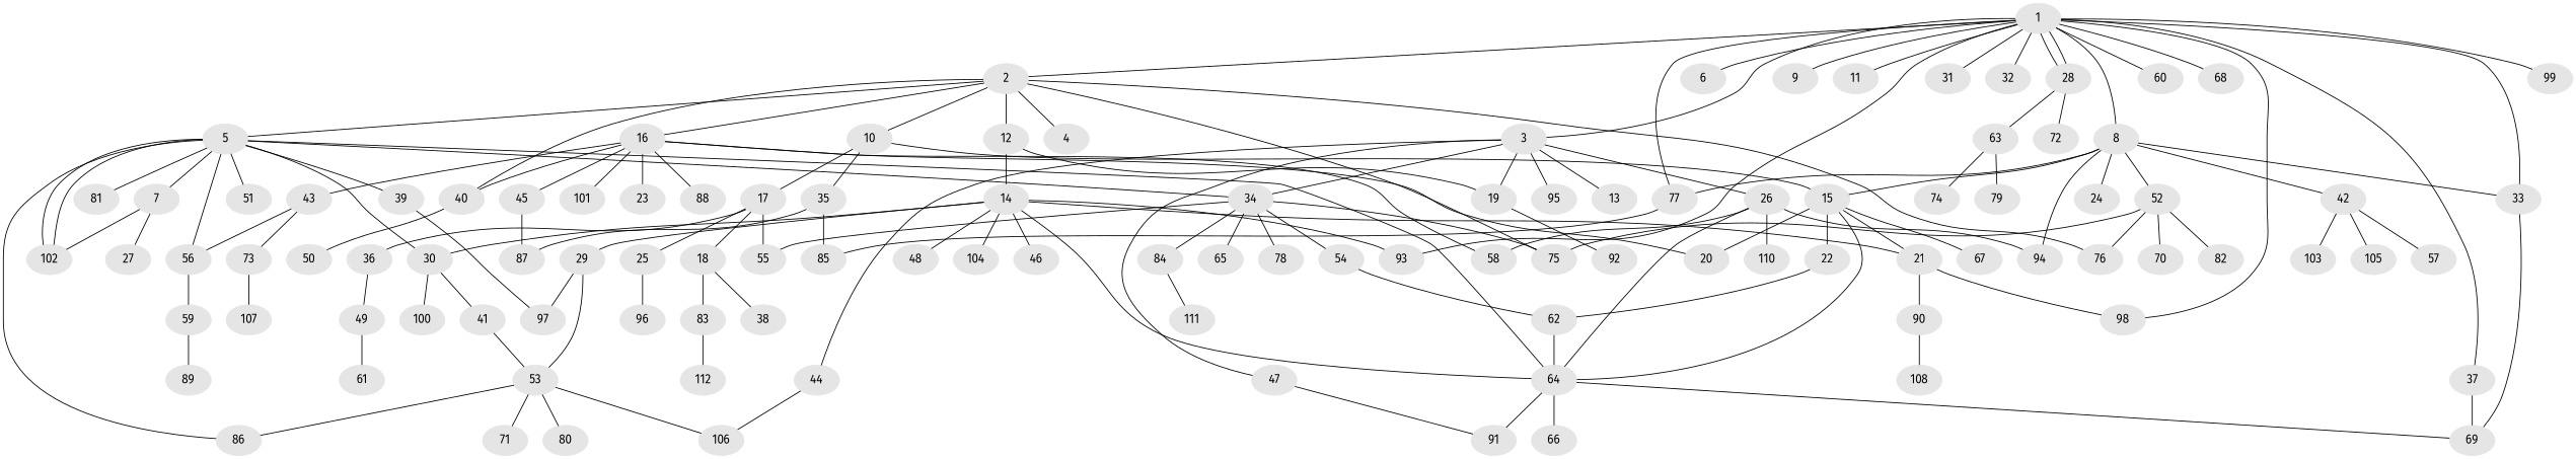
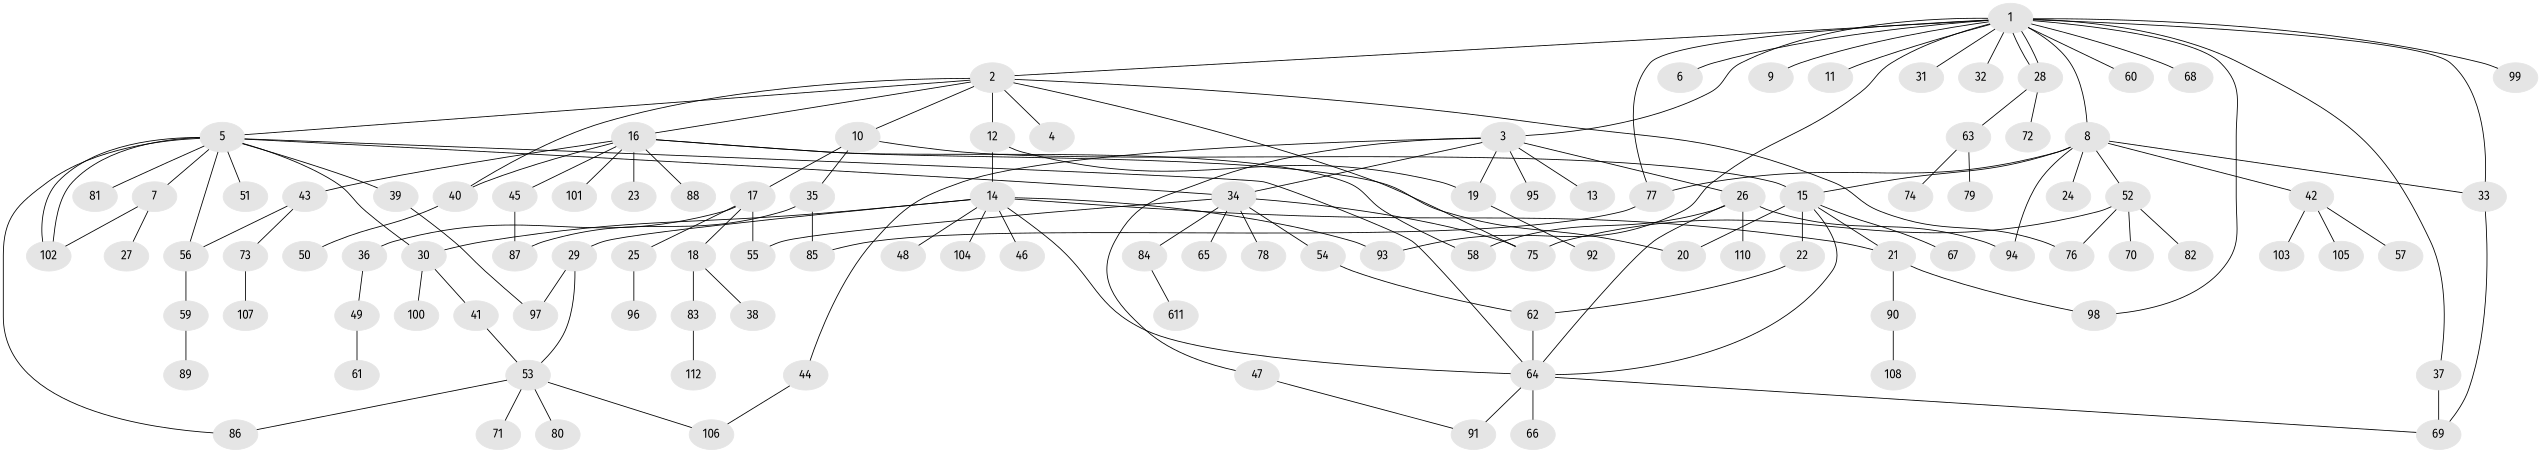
  graph {
    fontname="Fira Sans"
    node [color=gray90 fontname="Fira Sans" style=filled]
    edge [fontname="Fira Sans"]
    1
    2
    3
    6
    8
    9
    11
    28
    31
    32
    33
    37
    60
    68
    77
    93
    98
    99
    4
    5
    10
    12
    16
    40
    75
    76
    13
    19
    26
    34
    44
    47
    95
    15
    24
    42
    52
    94
    63
    72
    69
    85
    7
    30
    39
    51
    56
    64
    81
    86
    102
    17
    35
    14
    20
    23
    43
    45
    58
    88
    101
    50
    92
    110
    55
    54
    65
    78
    84
    106
    91
    27
    41
    100
    97
    59
    66
    21
    22
    67
    57
    103
    105
    70
    82
    18
    25
    36
    87
    29
    46
    48
    104
    90
    53
    62
    73
    38
    83
    96
    49
    112
    108
    74
    79
    80
    71
-   111
+   111 [label=611]
    61
    107
    89
    1 -- 2
    1 -- 3
    1 -- 6
    1 -- 8
    1 -- 9
    1 -- 11
    1 -- 28
    1 -- 28
    1 -- 31
    1 -- 32
    1 -- 33
    1 -- 37
    1 -- 60
    1 -- 68
    1 -- 77
    1 -- 93
    1 -- 98
    1 -- 99
    2 -- 4
    2 -- 5
    2 -- 10
    2 -- 12
    2 -- 16
    2 -- 40
    2 -- 75
    2 -- 76
    3 -- 13
    3 -- 19
    3 -- 26
    3 -- 34
    3 -- 44
    3 -- 47
    3 -- 95
    8 -- 33
    8 -- 77
    8 -- 15
    8 -- 24
    8 -- 42
    8 -- 52
    8 -- 94
    28 -- 63
    28 -- 72
    33 -- 69
    37 -- 69
    77 -- 85
    5 -- 34
    5 -- 7
    5 -- 30
    5 -- 39
    5 -- 51
    5 -- 56
    5 -- 64
    5 -- 81
    5 -- 86
    5 -- 102
    5 -- 102
    10 -- 15
    10 -- 17
    10 -- 35
    12 -- 19
    12 -- 14
    16 -- 40
    16 -- 20
    16 -- 23
    16 -- 43
    16 -- 45
    16 -- 58
    16 -- 88
    16 -- 101
    40 -- 50
    19 -- 92
    26 -- 94
    26 -- 64
    26 -- 58
    26 -- 110
    34 -- 75
    34 -- 55
    34 -- 54
    34 -- 65
    34 -- 78
    34 -- 84
    44 -- 106
    47 -- 91
    15 -- 64
    15 -- 20
    15 -- 21
    15 -- 22
    15 -- 67
    42 -- 57
    42 -- 103
    42 -- 105
    52 -- 75
    52 -- 76
    52 -- 70
    52 -- 82
    63 -- 74
    63 -- 79
    7 -- 102
    7 -- 27
    30 -- 41
    30 -- 100
    39 -- 97
    56 -- 59
    64 -- 69
    64 -- 91
    64 -- 66
    17 -- 55
    17 -- 18
    17 -- 25
    17 -- 36
    35 -- 85
    35 -- 87
    14 -- 93
    14 -- 30
    14 -- 64
    14 -- 21
    14 -- 29
    14 -- 46
    14 -- 48
    14 -- 104
    43 -- 56
    43 -- 73
    45 -- 87
    54 -- 62
    84 -- 111
    41 -- 53
    59 -- 89
    21 -- 98
    21 -- 90
    22 -- 62
    18 -- 38
    18 -- 83
    25 -- 96
    36 -- 49
    29 -- 97
    29 -- 53
    90 -- 108
    53 -- 86
    53 -- 106
    53 -- 80
    53 -- 71
    62 -- 64
    73 -- 107
    83 -- 112
    49 -- 61
  }
